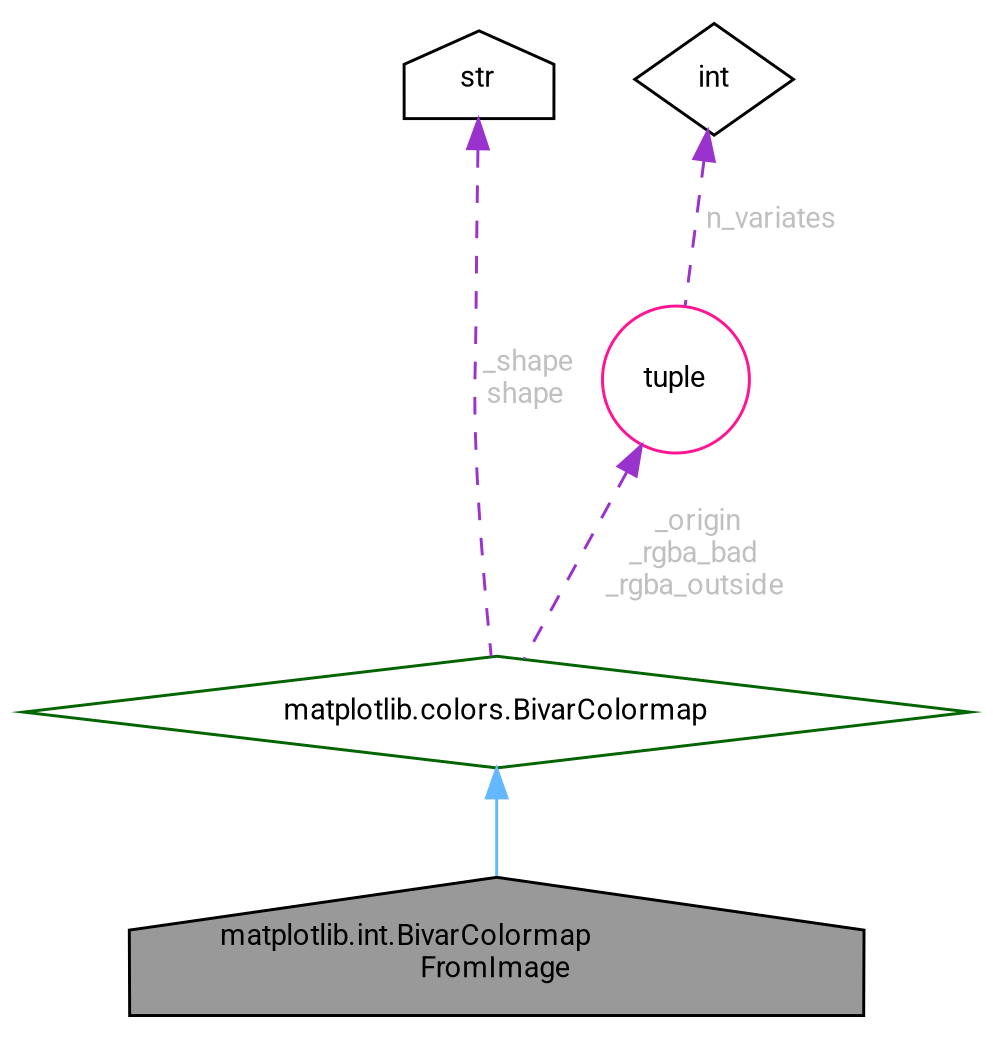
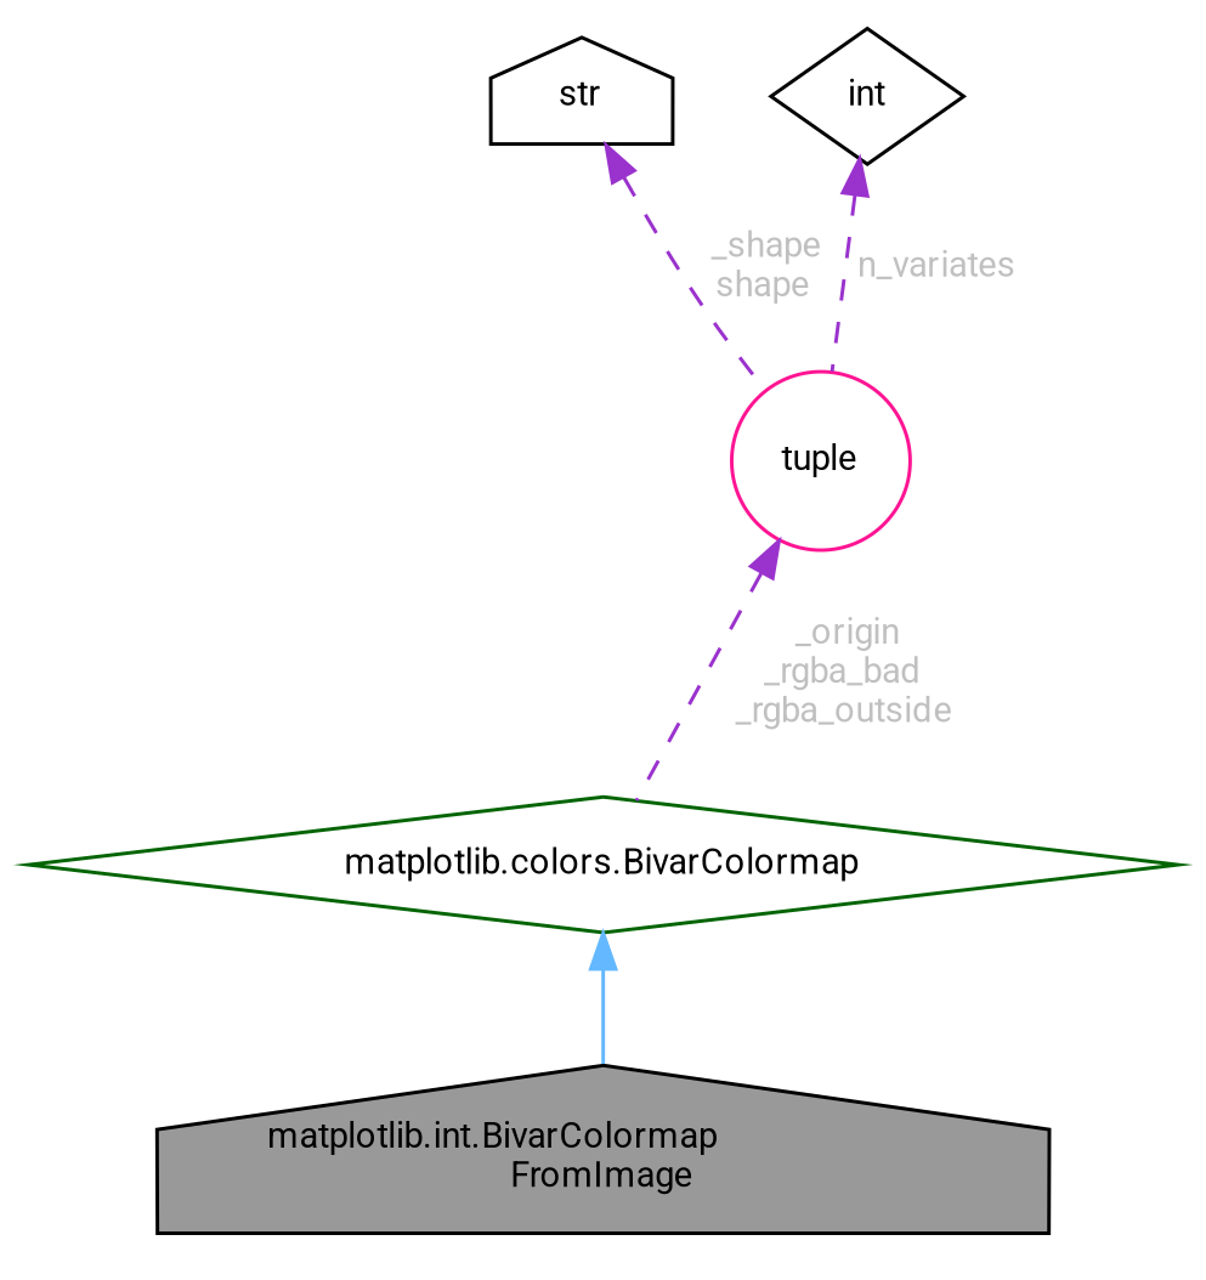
  digraph {
    fontname=Roboto
    node [color=black fillcolor=white fontname=Roboto fontsize=10 shape=house style=filled]
    edge [color=darkorchid3 dir=back fontname=Roboto fontsize=10 labelfontname=Helvetica labelfontsize=10 style=dashed fontcolor=grey]
    n1 [fillcolor=grey60 fontcolor=black height=0.2 label="matplotlib.int.BivarColormap\lFromImage" width=0.4]
    n2 [color=darkgreen height=0.2 label="matplotlib.colors.BivarColormap" shape=diamond width=0.4]
    n3 [height=0.2 label=str width=0.4]
    n4 [color=deeppink height=0.2 label=tuple shape=circle width=0.4]
    n5 [height=0.2 label=int shape=diamond width=0.4]
    n2 -> n1 [color=steelblue1 style=solid fontcolor=""]
-   n3 -> n2 [label=" _shape\nshape"]
+   n3 -> n4 [label=" _shape\nshape"]
    n4 -> n2 [label=" _origin\n_rgba_bad\n_rgba_outside"]
    n5 -> n4 [label=" n_variates"]
  }
